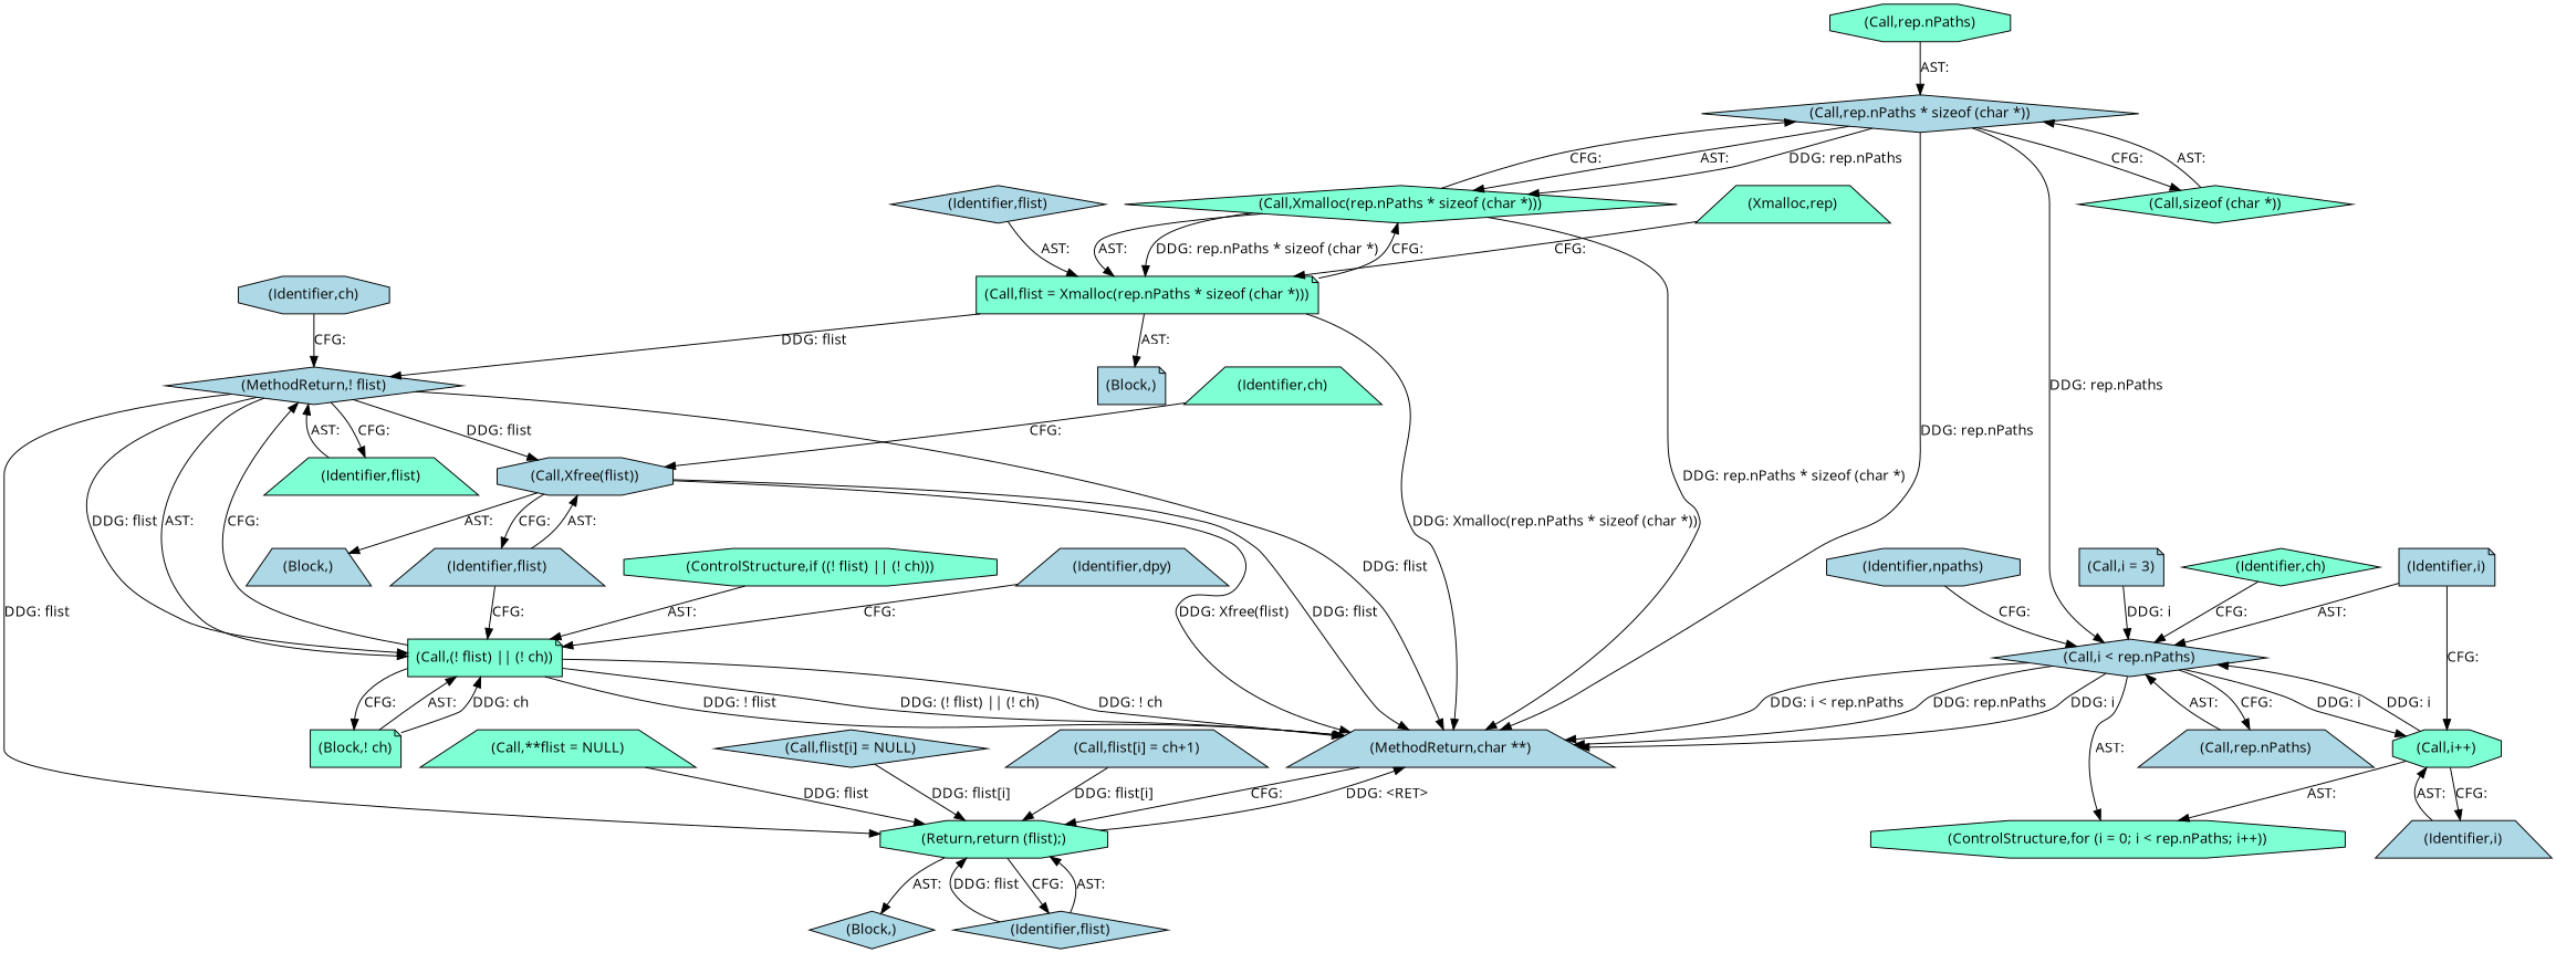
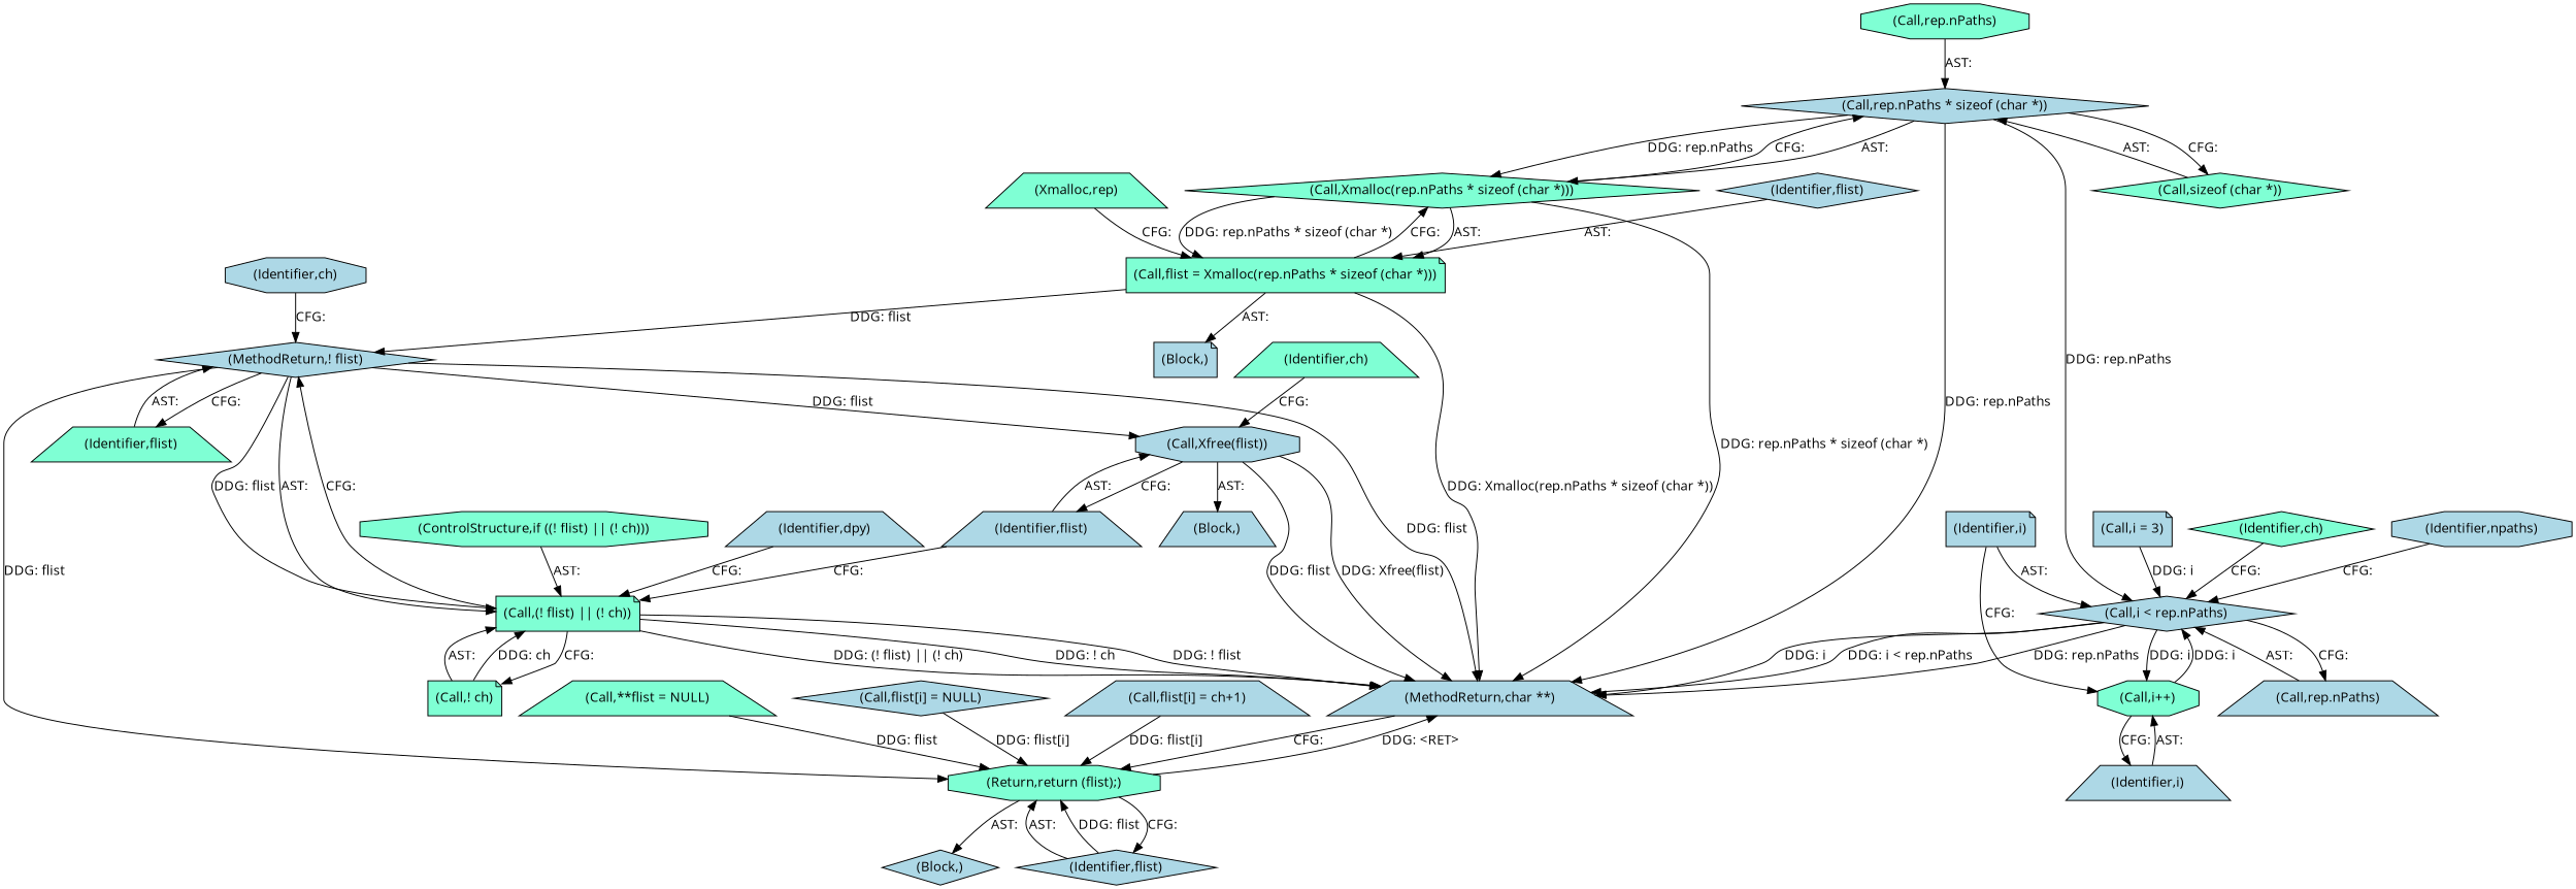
  digraph {
    fontname="Open Sans"
    node [fillcolor=lightblue fontname="Open Sans" shape=trapezium style=filled]
    edge [fontname="Open Sans"]
    n1 [label="(Call,rep.nPaths * sizeof (char *))" shape=diamond]
    n2 [fillcolor=aquamarine label="(Call,Xmalloc(rep.nPaths * sizeof (char *)))" shape=diamond]
    n3 [label="(Call,i < rep.nPaths)" shape=diamond]
    n4 [label="(MethodReturn,char **)"]
    n5 [fillcolor=aquamarine label="(Call,sizeof (char *))" shape=diamond]
    n6 [fillcolor=aquamarine label="(Call,flist = Xmalloc(rep.nPaths * sizeof (char *)))" shape=note]
    n7 [fillcolor=aquamarine label="(Call,i++)" shape=octagon]
-   n8 [fillcolor=aquamarine label="(ControlStructure,for (i = 0; i < rep.nPaths; i++))" shape=octagon]
    n9 [label="(Call,rep.nPaths)"]
    n10 [fillcolor=aquamarine label="(Return,return (flist);)" shape=octagon]
    n11 [label="(MethodReturn,! flist)" shape=diamond]
    n12 [label="(Block,)" shape=note]
    n13 [fillcolor=aquamarine label="(Call,(! flist) || (! ch))" shape=note]
    n14 [label="(Call,Xfree(flist))" shape=octagon]
    n15 [fillcolor=aquamarine label="(Identifier,flist)"]
-   n16 [fillcolor=aquamarine label="(Block,! ch)" shape=note]
+   n16 [fillcolor=aquamarine label="(Call,! ch)" shape=note]
    n17 [label="(Block,)"]
    n18 [label="(Identifier,flist)"]
    n19 [label="(Block,)" shape=diamond]
    n20 [label="(Identifier,flist)" shape=diamond]
    n21 [fillcolor=aquamarine label="(ControlStructure,if ((! flist) || (! ch)))" shape=octagon]
    n22 [label="(Identifier,i)"]
    n23 [label="(Call,i = 3)" shape=note]
    n24 [fillcolor=aquamarine label="(Identifier,ch)"]
    n25 [fillcolor=aquamarine label="(Call,rep.nPaths)" shape=octagon]
    n26 [label="(Identifier,i)" shape=note]
    n27 [label="(Identifier,ch)" shape=octagon]
    n28 [fillcolor=aquamarine label="(Xmalloc,rep)"]
    n29 [fillcolor=aquamarine label="(Identifier,ch)" shape=diamond]
    n30 [fillcolor=aquamarine label="(Call,**flist = NULL)"]
    n31 [label="(Identifier,npaths)" shape=octagon]
    n32 [label="(Identifier,flist)" shape=diamond]
    n33 [label="(Identifier,dpy)"]
    n34 [label="(Call,flist[i] = NULL)" shape=diamond]
    n35 [label="(Call,flist[i] = ch+1)"]
    n1 -> n2 [label="AST: "]
    n1 -> n2 [label="DDG: rep.nPaths"]
    n1 -> n3 [label="DDG: rep.nPaths"]
    n1 -> n4 [label="DDG: rep.nPaths"]
    n1 -> n5 [label="CFG: "]
    n2 -> n1 [label="CFG: "]
    n2 -> n4 [label="DDG: rep.nPaths * sizeof (char *)"]
    n2 -> n6 [label="AST: "]
    n2 -> n6 [label="DDG: rep.nPaths * sizeof (char *)"]
    n3 -> n4 [label="DDG: rep.nPaths"]
    n3 -> n4 [label="DDG: i"]
    n3 -> n4 [label="DDG: i < rep.nPaths"]
    n3 -> n7 [label="DDG: i"]
-   n3 -> n8 [label="AST: "]
    n3 -> n9 [label="CFG: "]
    n4 -> n10 [label="CFG: "]
    n5 -> n1 [label="AST: "]
    n6 -> n2 [label="CFG: "]
    n6 -> n4 [label="DDG: Xmalloc(rep.nPaths * sizeof (char *))"]
    n6 -> n11 [label="DDG: flist"]
    n6 -> n12 [label="AST: "]
    n7 -> n3 [label="DDG: i"]
-   n7 -> n8 [label="AST: "]
    n7 -> n22 [label="CFG: "]
    n9 -> n3 [label="AST: "]
    n10 -> n4 [label="DDG: <RET>"]
    n10 -> n19 [label="AST: "]
    n10 -> n20 [label="CFG: "]
    n11 -> n4 [label="DDG: flist"]
    n11 -> n10 [label="DDG: flist"]
    n11 -> n13 [label="AST: "]
    n11 -> n13 [label="DDG: flist"]
    n11 -> n14 [label="DDG: flist"]
    n11 -> n15 [label="CFG: "]
    n13 -> n4 [label="DDG: (! flist) || (! ch)"]
    n13 -> n4 [label="DDG: ! ch"]
    n13 -> n4 [label="DDG: ! flist"]
    n13 -> n11 [label="CFG: "]
    n13 -> n16 [label="CFG: "]
    n14 -> n4 [label="DDG: Xfree(flist)"]
    n14 -> n4 [label="DDG: flist"]
    n14 -> n17 [label="AST: "]
    n14 -> n18 [label="CFG: "]
    n15 -> n11 [label="AST: "]
    n16 -> n13 [label="AST: "]
    n16 -> n13 [label="DDG: ch"]
    n18 -> n13 [label="CFG: "]
    n18 -> n14 [label="AST: "]
    n20 -> n10 [label="AST: "]
    n20 -> n10 [label="DDG: flist"]
    n21 -> n13 [label="AST: "]
    n22 -> n7 [label="AST: "]
    n23 -> n3 [label="DDG: i"]
    n24 -> n14 [label="CFG: "]
    n25 -> n1 [label="AST: "]
    n26 -> n3 [label="AST: "]
    n26 -> n7 [label="CFG: "]
    n27 -> n11 [label="CFG: "]
    n28 -> n6 [label="CFG: "]
    n29 -> n3 [label="CFG: "]
    n30 -> n10 [label="DDG: flist"]
    n31 -> n3 [label="CFG: "]
    n32 -> n6 [label="AST: "]
    n33 -> n13 [label="CFG: "]
    n34 -> n10 [label="DDG: flist[i]"]
    n35 -> n10 [label="DDG: flist[i]"]
  }
